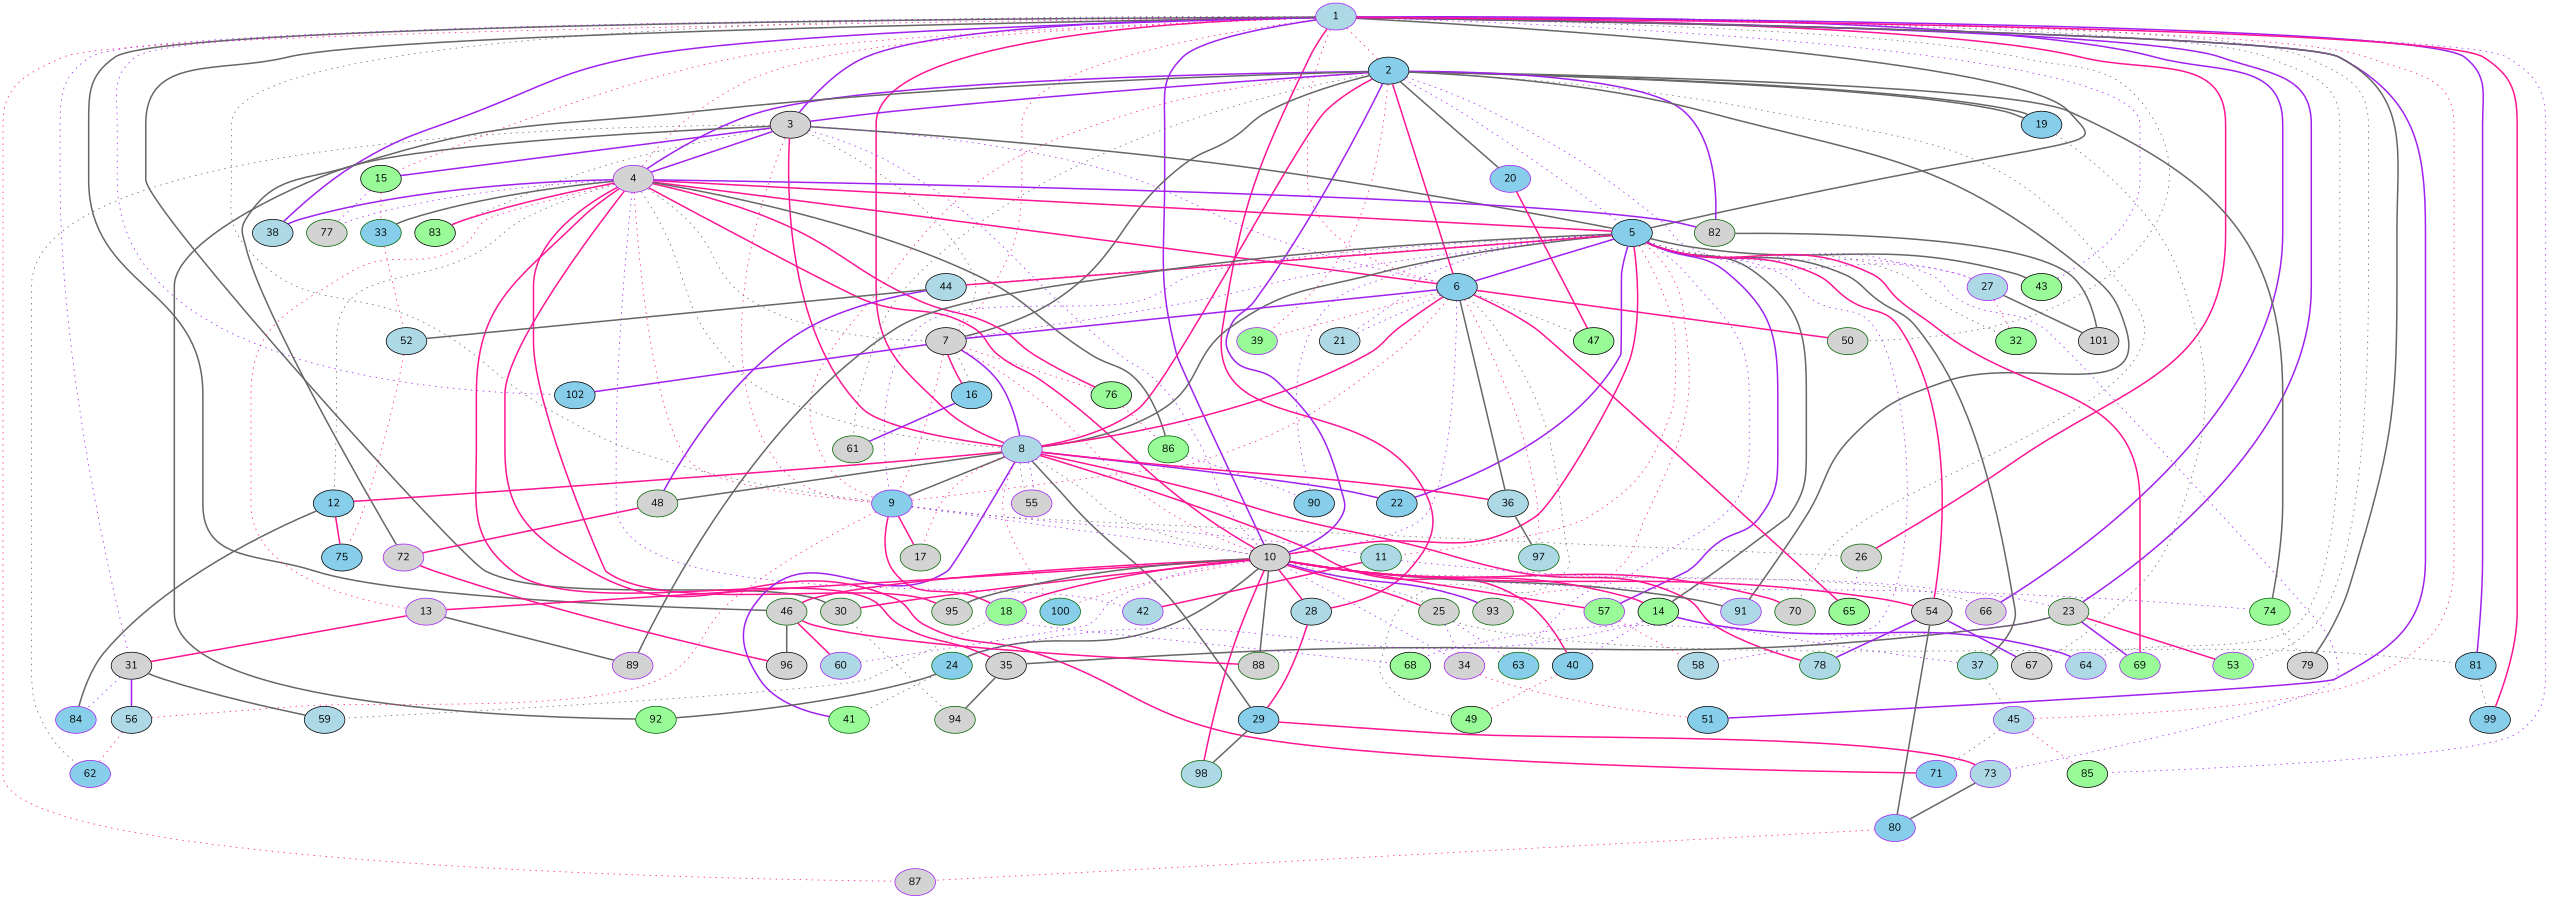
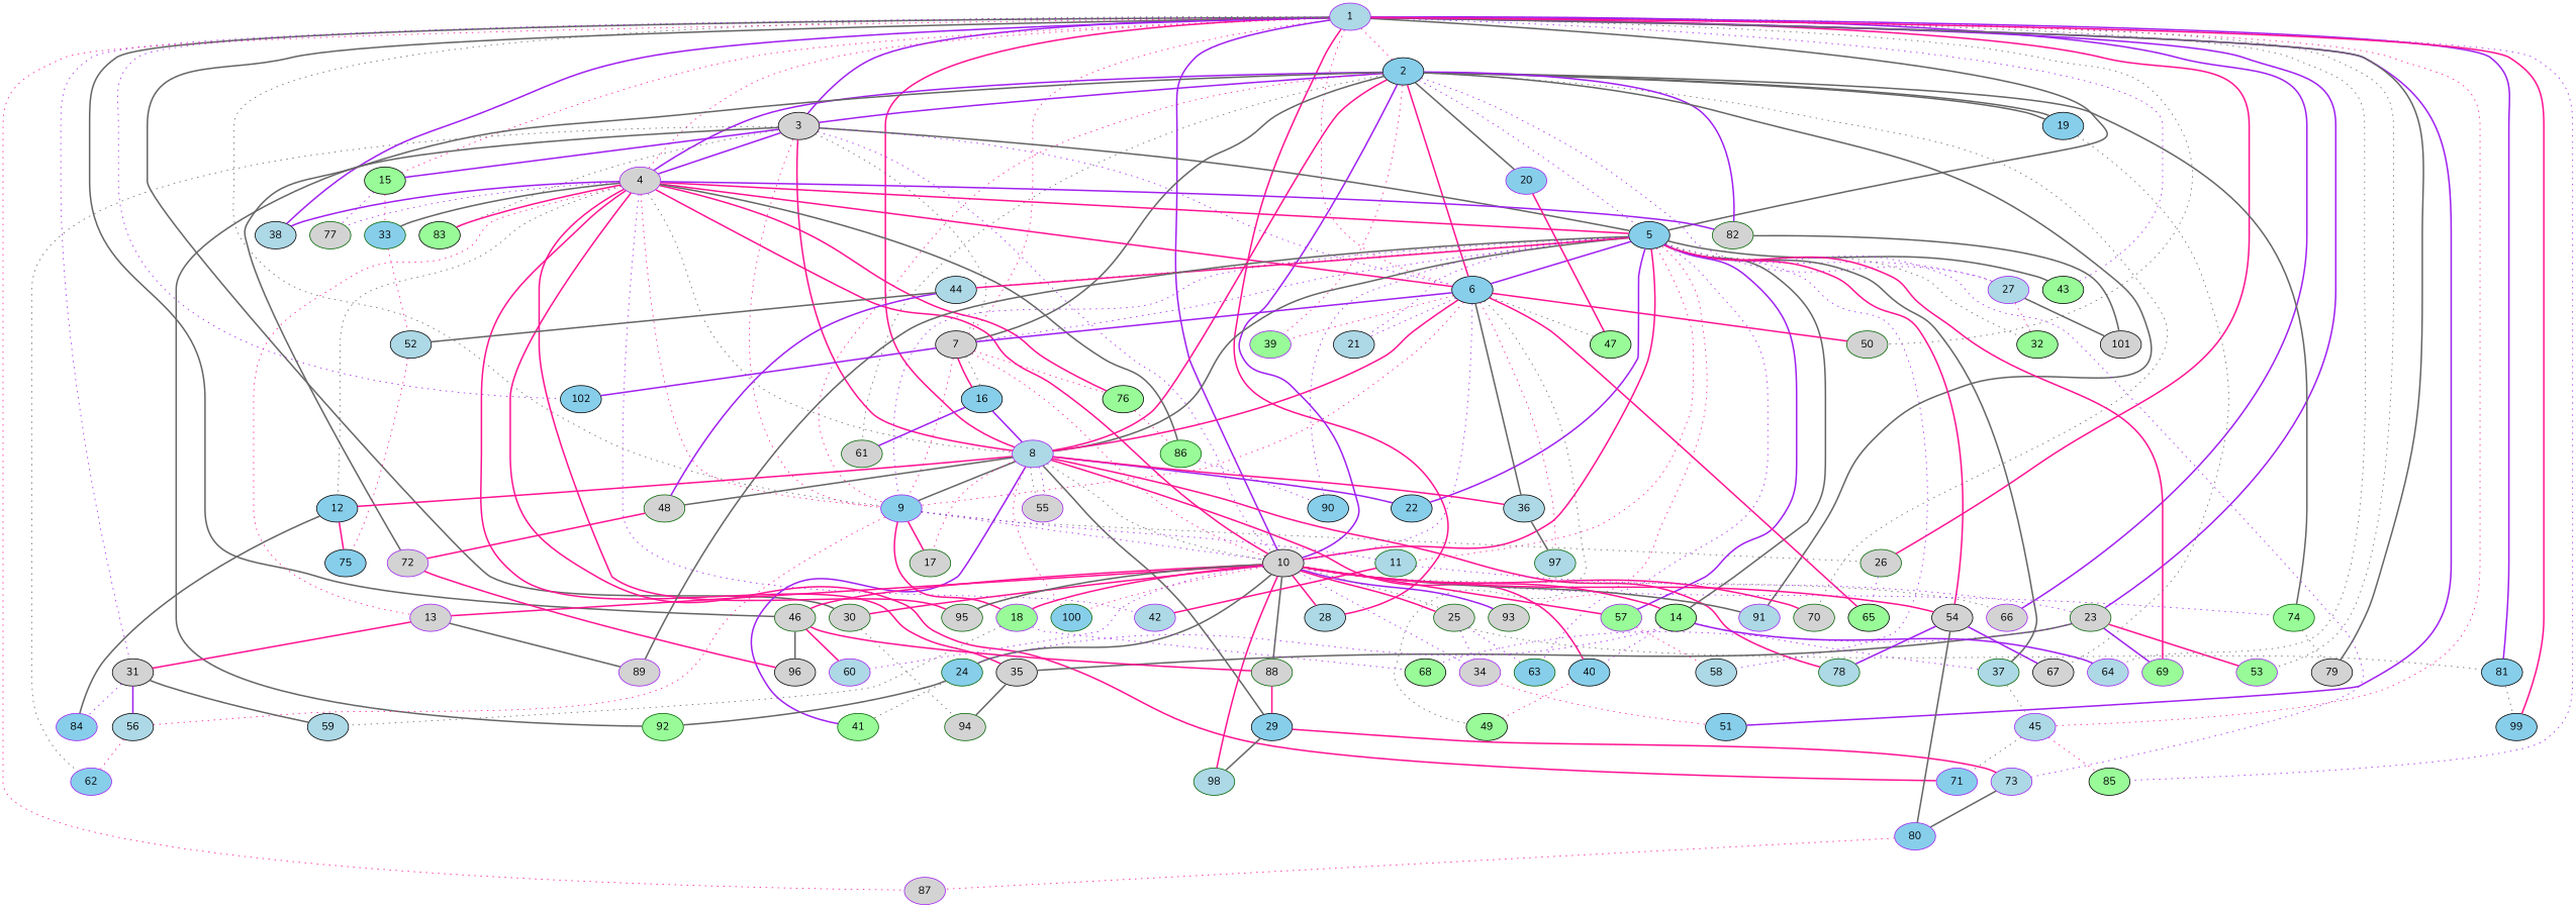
  graph {
    fontname=Nunito
    node [color=black fillcolor=lightgrey fontname=Nunito style=filled]
    edge [color=deeppink fontname=Nunito style=bold]
    1 [color=purple fillcolor=lightblue]
    2 [fillcolor=skyblue]
    3
    4 [color=purple]
    5 [fillcolor=skyblue]
    6 [fillcolor=skyblue]
    7
    8 [color=purple fillcolor=lightblue]
    9 [color=purple fillcolor=skyblue]
    10
    15 [fillcolor=palegreen]
    23 [color=darkgreen]
    26 [color=darkgreen]
    28 [fillcolor=lightblue]
    30 [color=darkgreen]
    31
    38 [fillcolor=lightblue]
    43 [fillcolor=palegreen]
    45 [color=purple fillcolor=lightblue]
    46 [color=darkgreen]
    50 [color=darkgreen]
    51 [fillcolor=skyblue]
    53 [color=purple fillcolor=palegreen]
    64 [color=purple fillcolor=lightblue]
    66 [color=purple]
    79
    81 [fillcolor=skyblue]
    85 [fillcolor=palegreen]
    87 [color=purple]
    99 [fillcolor=skyblue]
    102 [fillcolor=skyblue]
    19 [fillcolor=skyblue]
    20 [color=purple fillcolor=skyblue]
    27 [color=purple fillcolor=lightblue]
    39 [color=purple fillcolor=palegreen]
    61 [color=darkgreen]
    70 [color=darkgreen]
    72 [color=purple]
    74 [color=darkgreen fillcolor=palegreen]
    82 [color=darkgreen]
    91 [color=purple fillcolor=lightblue]
    62 [color=purple fillcolor=skyblue]
    83 [fillcolor=palegreen]
    92 [color=darkgreen fillcolor=palegreen]
    12 [fillcolor=skyblue]
    13 [color=purple]
    33 [color=darkgreen fillcolor=skyblue]
    35
    42 [color=purple fillcolor=lightblue]
    71 [color=purple fillcolor=skyblue]
    76 [fillcolor=palegreen]
    77 [color=darkgreen]
    86 [color=darkgreen fillcolor=palegreen]
    95 [color=darkgreen]
    11 [color=darkgreen fillcolor=lightblue]
    14 [fillcolor=palegreen]
    21 [fillcolor=lightblue]
    22 [fillcolor=skyblue]
    32 [fillcolor=palegreen]
    37 [color=darkgreen fillcolor=lightblue]
    44 [fillcolor=lightblue]
    54
    57 [color=purple fillcolor=palegreen]
    58 [fillcolor=lightblue]
    63 [color=darkgreen fillcolor=skyblue]
    69 [color=purple fillcolor=palegreen]
    73 [color=purple fillcolor=lightblue]
    89 [color=purple]
    90 [fillcolor=skyblue]
    93 [color=darkgreen]
    36 [fillcolor=lightblue]
    47 [fillcolor=palegreen]
    49 [fillcolor=palegreen]
    65 [fillcolor=palegreen]
    97 [color=darkgreen fillcolor=lightblue]
    16 [fillcolor=skyblue]
    17 [color=darkgreen]
    29 [fillcolor=skyblue]
    40 [fillcolor=skyblue]
    41 [color=darkgreen fillcolor=palegreen]
    48 [color=darkgreen]
    55 [color=purple]
    78 [color=darkgreen fillcolor=lightblue]
    100 [color=darkgreen fillcolor=skyblue]
    18 [color=purple fillcolor=palegreen]
    56 [fillcolor=lightblue]
    24 [color=darkgreen fillcolor=skyblue]
    25 [color=darkgreen]
    34 [color=purple]
    60 [color=purple fillcolor=lightblue]
    88 [color=darkgreen]
    98 [color=darkgreen fillcolor=lightblue]
    68 [fillcolor=palegreen]
    94 [color=darkgreen]
    84 [color=purple fillcolor=skyblue]
    59 [fillcolor=lightblue]
    96
    67
    101
    75 [fillcolor=skyblue]
    52 [fillcolor=lightblue]
    80 [color=purple fillcolor=skyblue]
    1 -- 2 [style=dotted]
    1 -- 3 [color=purple]
    1 -- 4 [style=dotted]
    1 -- 5 [color=gray40]
    1 -- 6 [style=dotted]
    1 -- 7 [style=dotted]
    1 -- 8
    1 -- 9 [color=gray40 style=dotted]
    1 -- 10 [color=purple]
    1 -- 15 [style=dotted]
    1 -- 23 [color=purple]
    1 -- 26
    1 -- 28
    1 -- 30 [color=gray40]
    1 -- 31 [color=purple style=dotted]
    1 -- 38 [color=purple]
    1 -- 43 [color=purple style=dotted]
    1 -- 45 [style=dotted]
    1 -- 46 [color=gray40]
    1 -- 50 [color=gray40 style=dotted]
    1 -- 51 [color=purple]
    1 -- 53 [color=gray40 style=dotted]
    1 -- 64 [color=gray40 style=dotted]
    1 -- 66 [color=purple]
    1 -- 79 [color=gray40]
    1 -- 81 [color=purple]
    1 -- 85 [color=purple style=dotted]
    1 -- 87 [style=dotted]
    1 -- 99
    1 -- 102 [color=purple style=dotted]
    2 -- 3 [color=purple]
    2 -- 4 [color=purple]
    2 -- 5 [color=purple style=dotted]
    2 -- 6
    2 -- 7 [color=gray40]
    2 -- 8
    2 -- 9 [style=dotted]
    2 -- 10 [color=purple]
    2 -- 19 [color=gray40]
    2 -- 19 [color=gray40]
    2 -- 20 [color=gray40]
    2 -- 27 [color=purple style=dotted]
    2 -- 39 [style=dotted]
    2 -- 61 [color=gray40 style=dotted]
    2 -- 70 [color=gray40 style=dotted]
    2 -- 72 [color=gray40]
    2 -- 74 [color=gray40]
    2 -- 82 [color=purple]
    2 -- 91 [color=gray40]
    3 -- 4 [color=purple]
    3 -- 5 [color=gray40]
    3 -- 6 [color=purple style=dotted]
    3 -- 7 [color=gray40 style=dotted]
    3 -- 8
    3 -- 9 [style=dotted]
    3 -- 10 [color=purple style=dotted]
    3 -- 15 [color=purple]
    3 -- 62 [color=gray40 style=dotted]
    3 -- 83 [color=gray40 style=dotted]
    3 -- 92 [color=gray40]
    4 -- 5
    4 -- 6
-   4 -- 7 [color=gray40 style=dotted]
    4 -- 8 [color=gray40 style=dotted]
    4 -- 9 [style=dotted]
    4 -- 10
    4 -- 38 [color=purple]
    4 -- 82 [color=purple]
    4 -- 83
    4 -- 12 [color=gray40 style=dotted]
    4 -- 13 [style=dotted]
    4 -- 33 [color=gray40]
    4 -- 35
    4 -- 42 [color=purple style=dotted]
    4 -- 71
    4 -- 76
    4 -- 77 [color=purple style=dotted]
    4 -- 86 [color=gray40]
    4 -- 95
    5 -- 6 [color=purple]
    5 -- 7 [color=purple style=dotted]
    5 -- 8 [color=gray40]
    5 -- 9 [color=purple style=dotted]
    5 -- 10
    5 -- 43 [color=gray40]
    5 -- 27 [color=purple style=dotted]
    5 -- 11 [style=dotted]
    5 -- 14 [color=gray40]
    5 -- 21 [color=purple style=dotted]
    5 -- 22 [color=purple]
    5 -- 32 [color=gray40 style=dotted]
    5 -- 37 [color=gray40]
    5 -- 44 [color=gray40 style=dotted]
    5 -- 44
    5 -- 54
    5 -- 57 [color=purple]
    5 -- 58 [color=purple style=dotted]
    5 -- 63 [color=purple style=dotted]
    5 -- 69
    5 -- 73 [color=purple style=dotted]
    5 -- 89 [color=gray40]
    5 -- 90 [color=purple style=dotted]
    5 -- 93 [style=dotted]
    6 -- 7 [color=purple]
    6 -- 8
    6 -- 9 [style=dotted]
    6 -- 10 [color=purple style=dotted]
    6 -- 50
    6 -- 39 [style=dotted]
    6 -- 21 [color=purple style=dotted]
    6 -- 36 [color=gray40]
    6 -- 47 [color=gray40 style=dotted]
    6 -- 49 [color=gray40 style=dotted]
    6 -- 65
    6 -- 97 [style=dotted]
-   7 -- 8 [color=purple]
+   16 -- 8 [color=purple]
    7 -- 9 [style=dotted]
    7 -- 10 [style=dotted]
    7 -- 102 [color=purple]
    7 -- 76 [style=dotted]
    7 -- 16
    7 -- 16 [color=gray40 style=dotted]
    8 -- 9 [color=gray40]
    8 -- 10 [color=gray40 style=dotted]
    8 -- 12
    8 -- 22 [color=purple]
    8 -- 36
    8 -- 17 [style=dotted]
    8 -- 29 [color=gray40]
    8 -- 40
    8 -- 41 [color=purple]
    8 -- 48 [color=gray40]
    8 -- 55 [color=gray40 style=dotted]
    8 -- 55 [color=purple style=dotted]
    8 -- 78
    8 -- 100 [style=dotted]
    9 -- 10 [color=purple style=dotted]
    9 -- 26 [color=gray40 style=dotted]
    9 -- 11 [color=purple style=dotted]
    9 -- 17
    9 -- 18
    9 -- 56 [style=dotted]
    10 -- 28
    10 -- 30
    10 -- 46
    10 -- 66 [color=gray40 style=dotted]
    10 -- 70
    10 -- 74 [color=purple style=dotted]
    10 -- 91 [color=gray40]
    10 -- 13
    10 -- 95 [color=gray40]
    10 -- 14
    10 -- 54
    10 -- 57
    10 -- 93 [color=purple]
    10 -- 100 [style=dotted]
    10 -- 18
    10 -- 24 [color=gray40]
    10 -- 25
    10 -- 25 [color=gray40 style=dotted]
    10 -- 34 [color=purple style=dotted]
    10 -- 60 [color=purple style=dotted]
    10 -- 88 [color=gray40]
    10 -- 98
    15 -- 33 [style=dotted]
    15 -- 77 [color=purple style=dotted]
    23 -- 53
    23 -- 35 [color=gray40]
    23 -- 69 [color=purple]
    23 -- 68 [color=purple style=dotted]
    26 -- 65 [color=purple style=dotted]
-   28 -- 29
+   88 -- 29
    30 -- 94 [color=gray40 style=dotted]
    31 -- 56 [color=purple]
    31 -- 84 [color=purple style=dotted]
    31 -- 59 [color=gray40]
    45 -- 85 [style=dotted]
    45 -- 71 [color=gray40 style=dotted]
    46 -- 60
    46 -- 88
    46 -- 96 [color=gray40]
    81 -- 99 [color=gray40 style=dotted]
    19 -- 67 [color=gray40 style=dotted]
    20 -- 47
    27 -- 32 [style=dotted]
    27 -- 101 [color=gray40]
    72 -- 96
    74 -- 79 [color=gray40 style=dotted]
    82 -- 101 [color=gray40]
    12 -- 84 [color=gray40]
    12 -- 75
    13 -- 31
    13 -- 89 [color=gray40]
    33 -- 52 [style=dotted]
    35 -- 94 [color=gray40]
    76 -- 86 [style=dotted]
    86 -- 90 [color=purple style=dotted]
    11 -- 23 [color=purple style=dotted]
    11 -- 42
    14 -- 64 [color=purple]
    14 -- 37 [color=purple style=dotted]
    14 -- 40 [color=purple style=dotted]
    14 -- 24 [color=purple style=dotted]
    37 -- 45 [color=gray40 style=dotted]
    44 -- 48 [color=purple]
    44 -- 52 [color=gray40]
    54 -- 78 [color=purple]
    54 -- 67 [color=purple]
    54 -- 80 [color=gray40]
    57 -- 58 [style=dotted]
    73 -- 80 [color=gray40]
    36 -- 97 [color=gray40]
    16 -- 61 [color=purple]
    29 -- 73
    29 -- 98 [color=gray40]
    40 -- 49 [style=dotted]
    48 -- 72
    18 -- 68 [color=purple style=dotted]
    18 -- 59 [color=gray40 style=dotted]
    56 -- 62 [style=dotted]
    24 -- 92 [color=gray40]
    24 -- 41 [color=gray40 style=dotted]
    25 -- 81 [color=gray40 style=dotted]
    25 -- 63 [color=purple style=dotted]
    25 -- 34 [color=purple style=dotted]
    34 -- 51 [style=dotted]
    52 -- 75 [style=dotted]
    80 -- 87 [style=dotted]
  }
